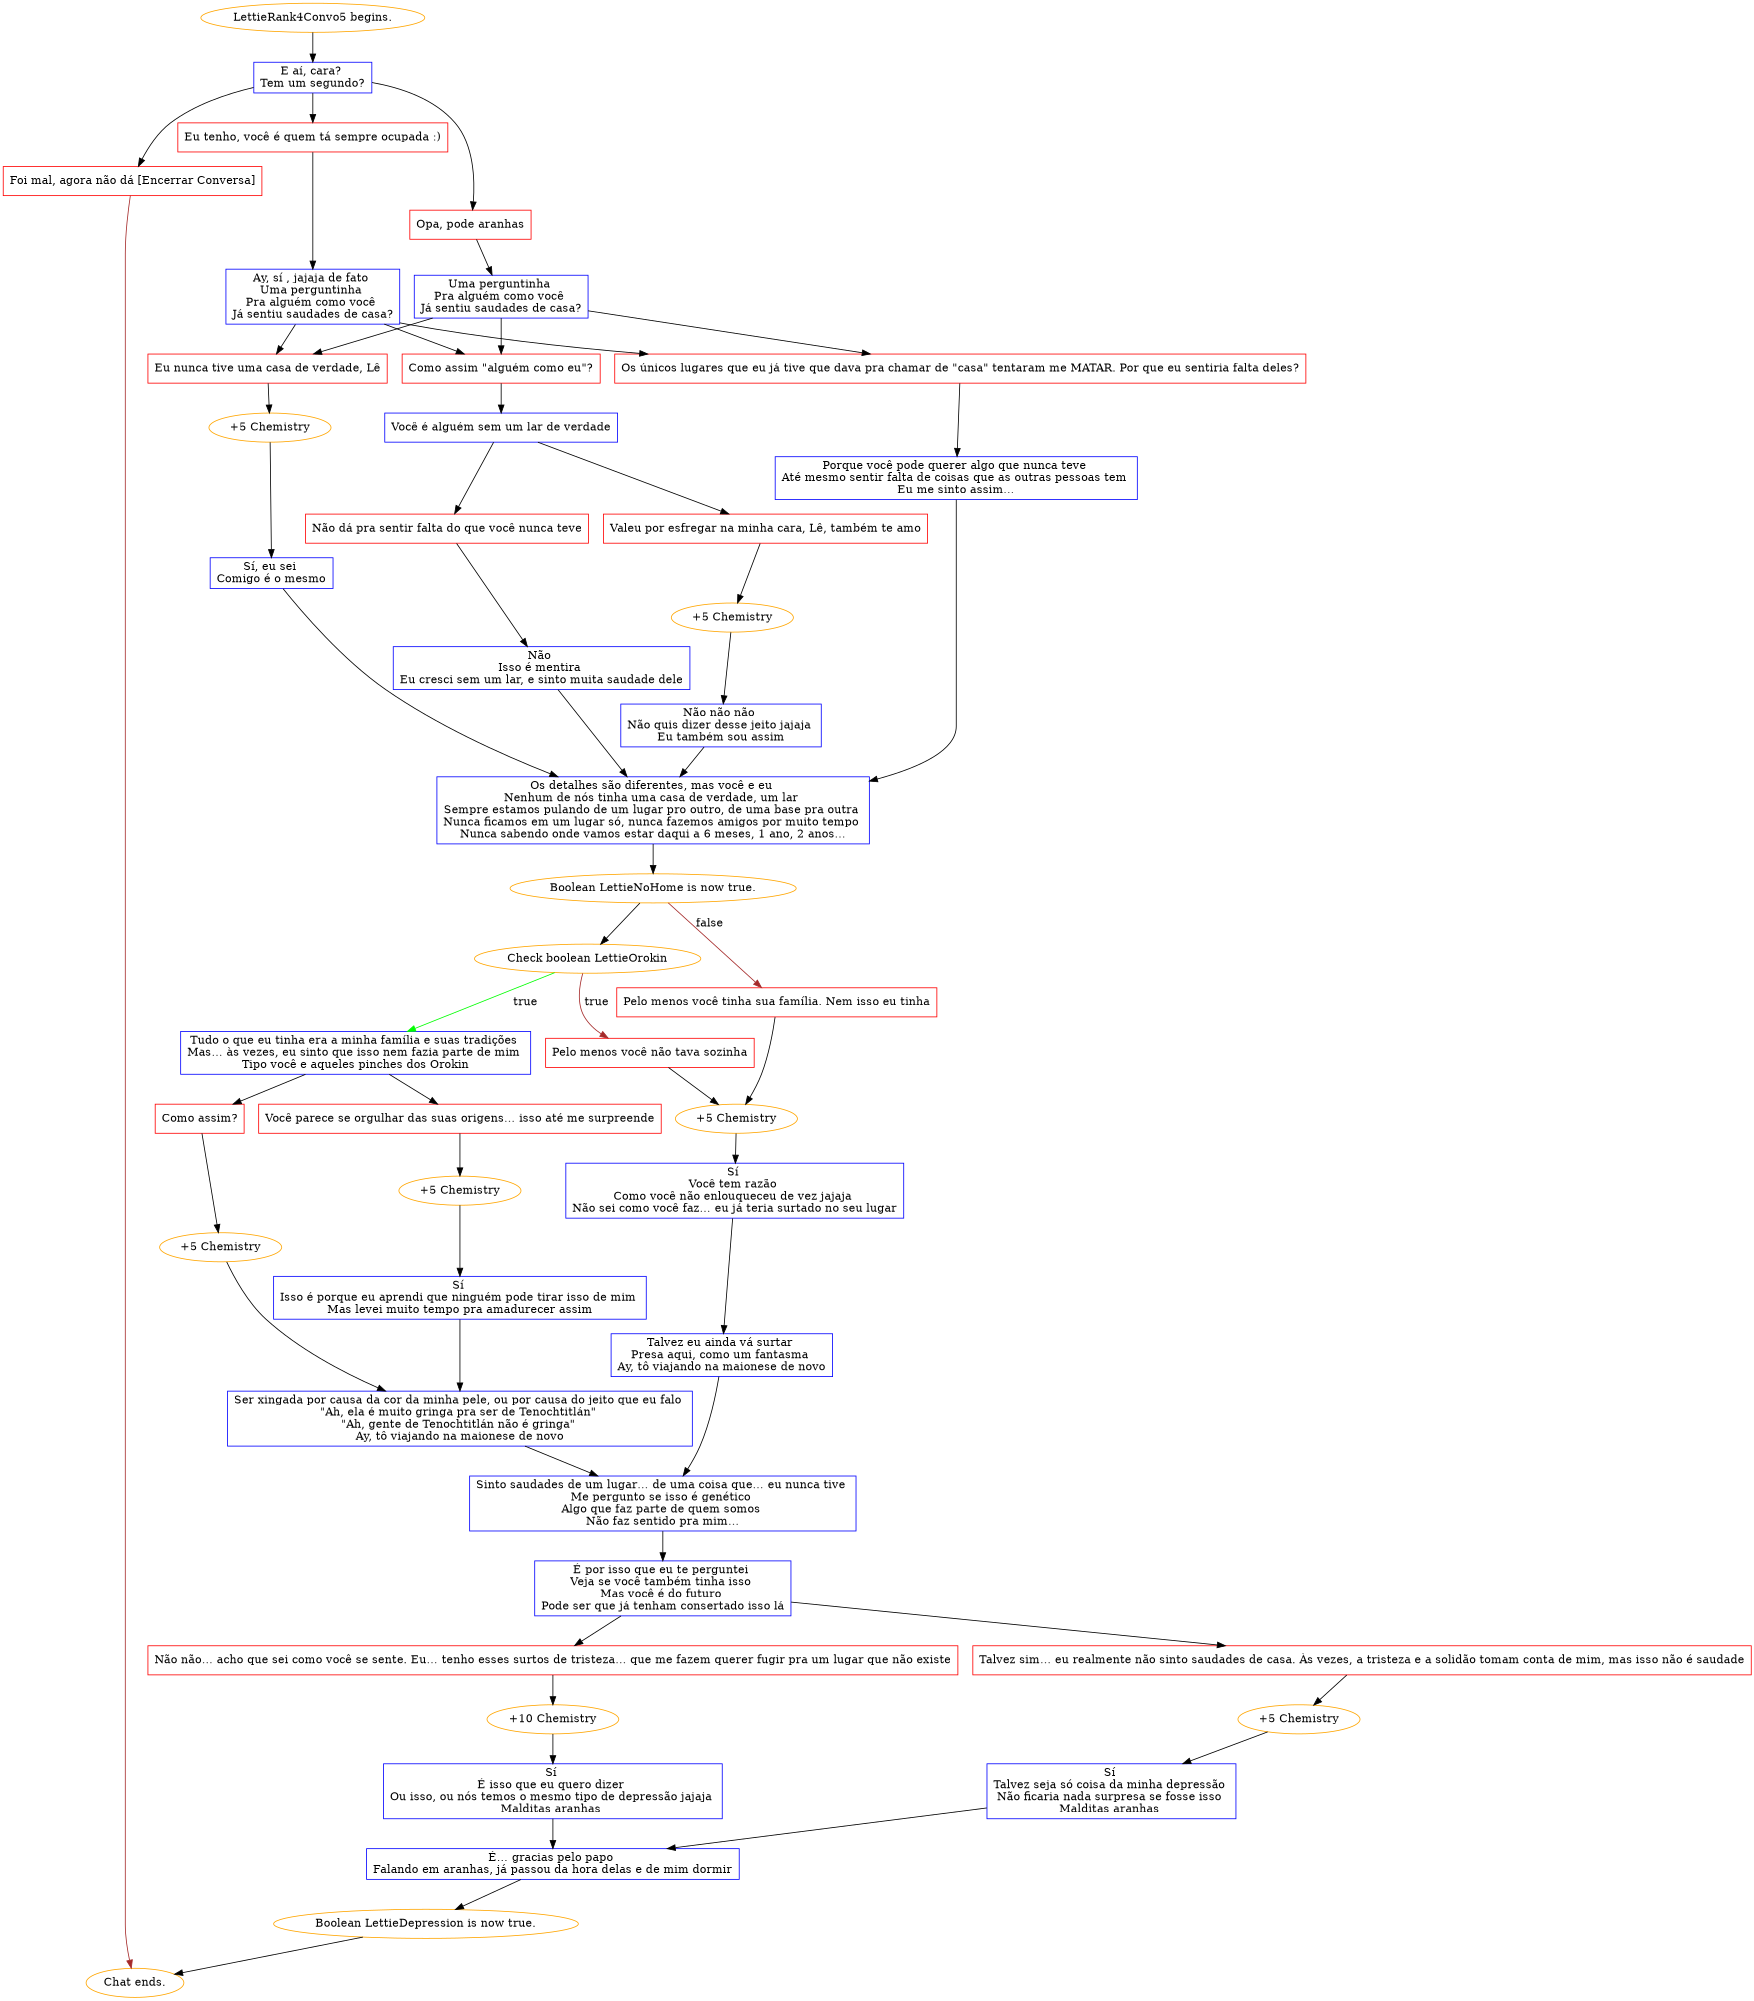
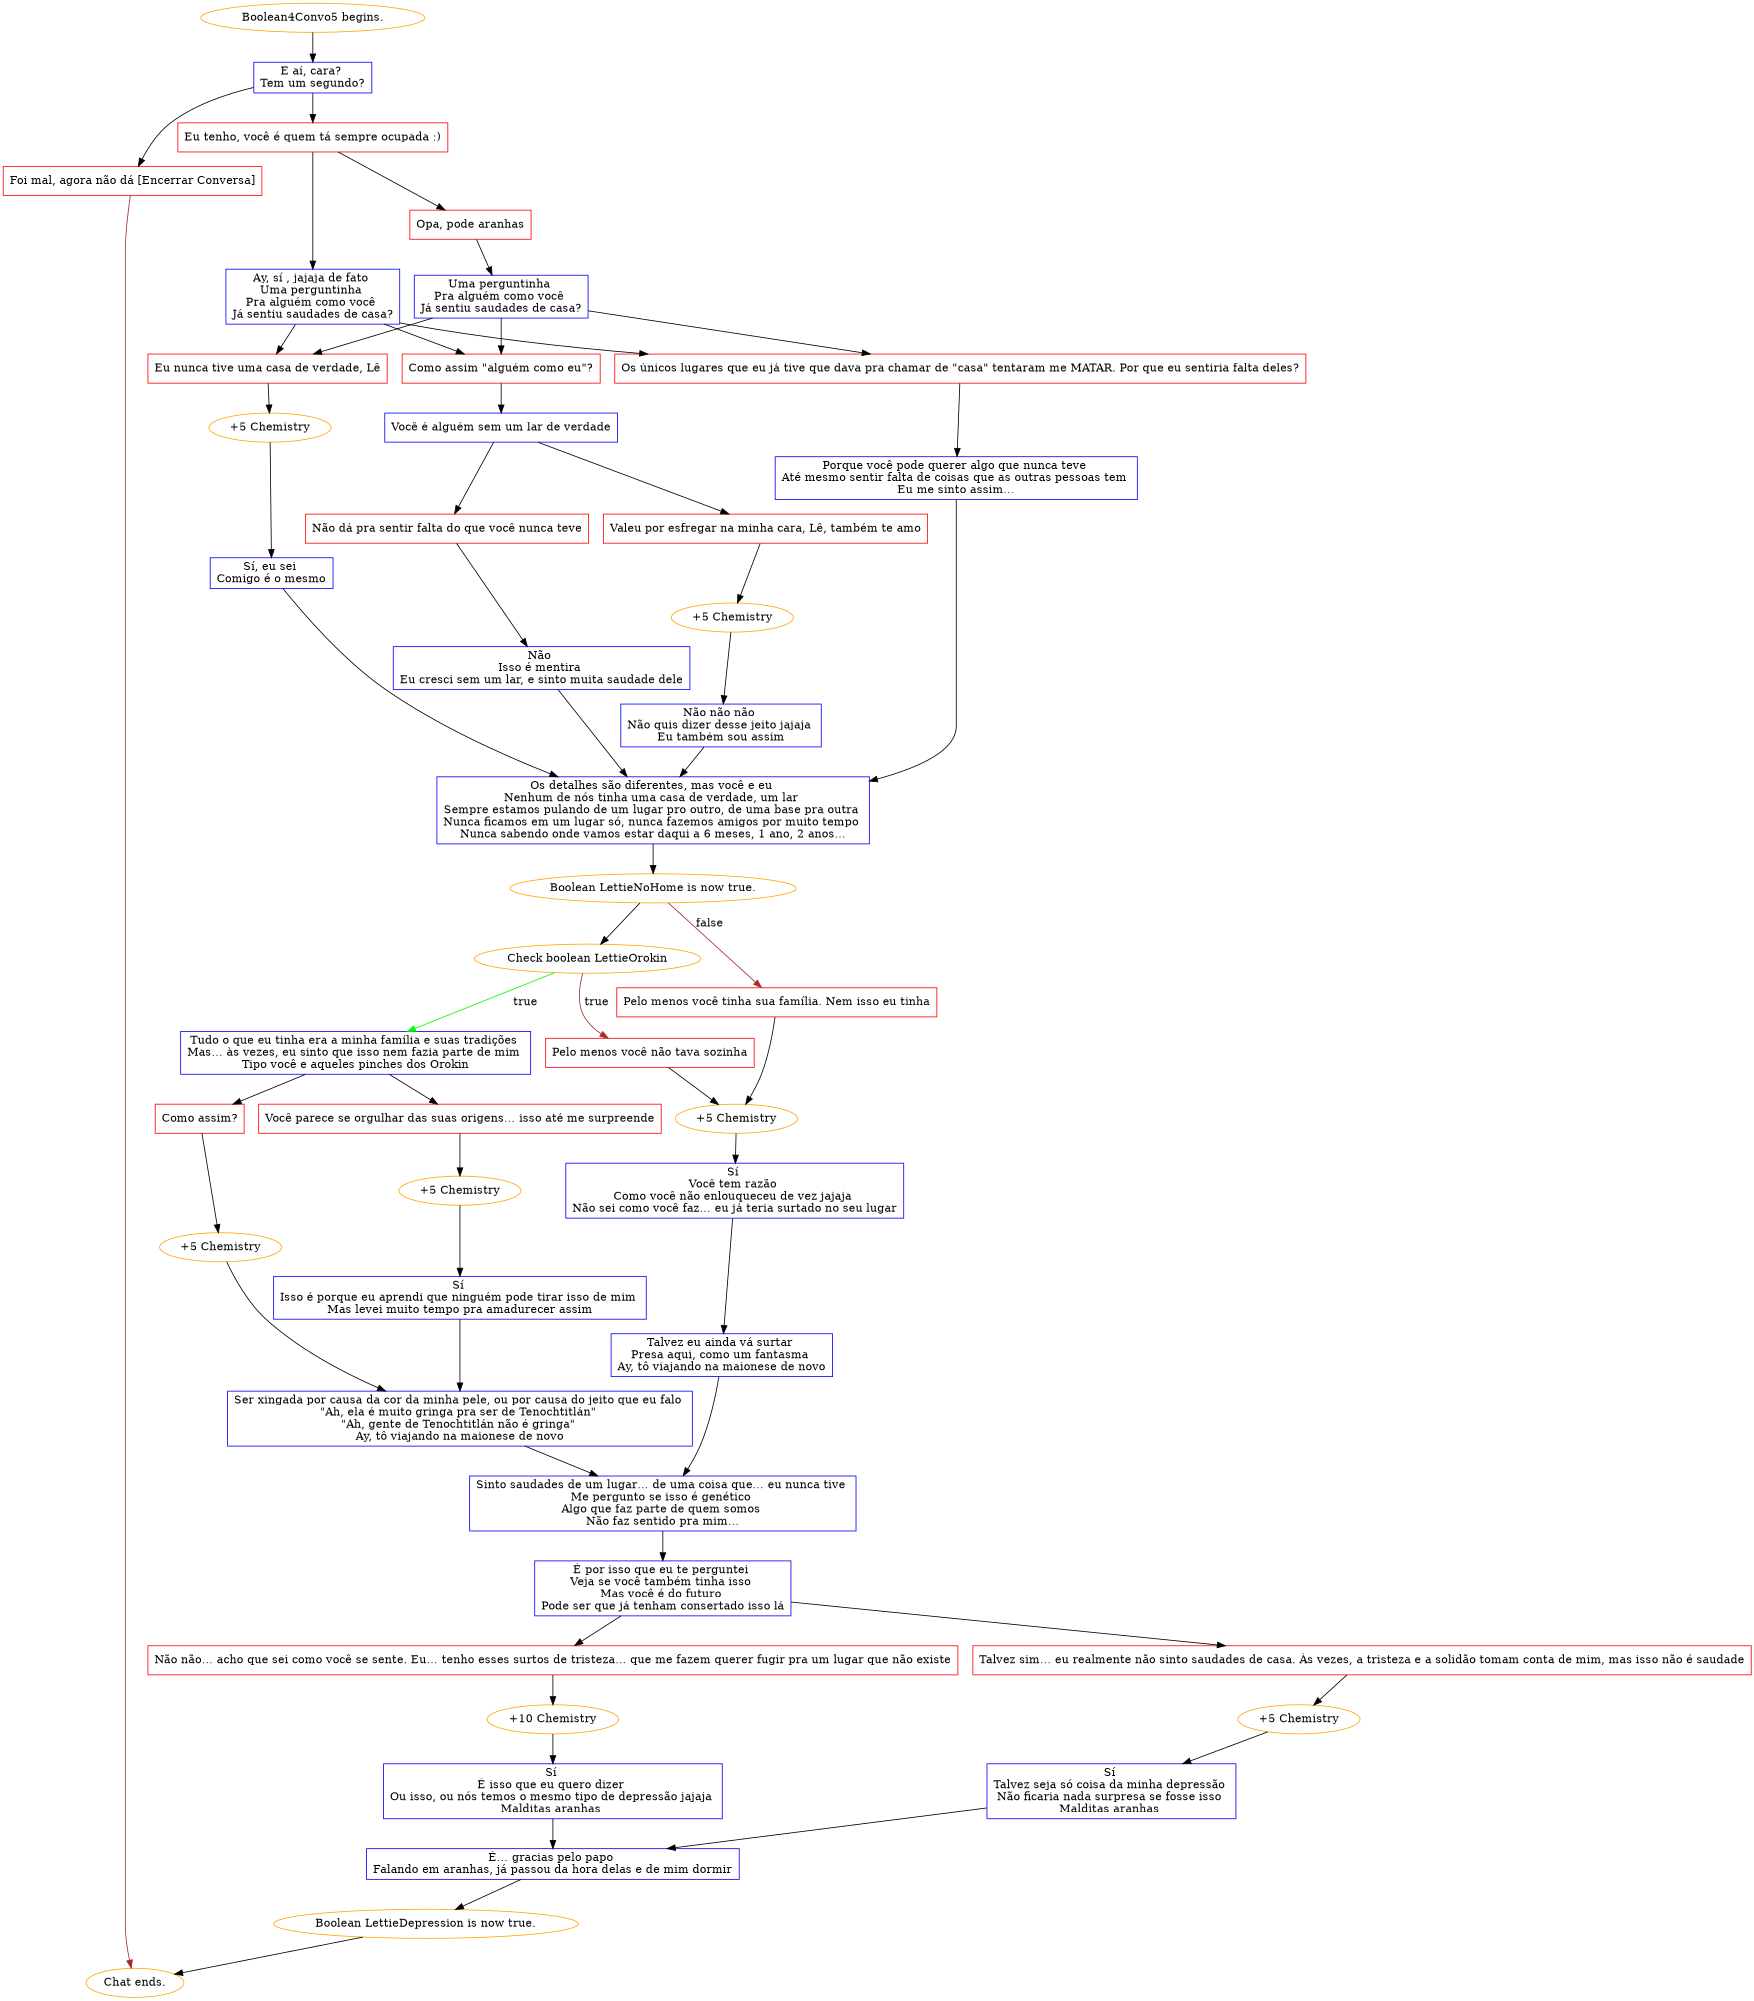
  digraph {
    node [color=blue shape=box]
-   "LettieRank4Convo5 begins." [color=orange shape=""]
+   "LettieRank4Convo5 begins." [color=orange label="Boolean4Convo5 begins." shape=""]
    n2 [label="E aí, cara? \nTem um segundo?"]
    n3 [color=red label="Eu tenho, você é quem tá sempre ocupada :)"]
    n4 [color=red label="Opa, pode aranhas"]
    n5 [color=red label="Foi mal, agora não dá [Encerrar Conversa]"]
    n6 [label="Ay, sí , jajaja de fato \nUma perguntinha \nPra alguém como você \nJá sentiu saudades de casa?"]
    n7 [label="Uma perguntinha \nPra alguém como você \nJá sentiu saudades de casa?"]
    "Chat ends." [color=orange shape=""]
    n9 [color=red label="Eu nunca tive uma casa de verdade, Lê"]
    n10 [color=red label="Como assim \"alguém como eu\"?"]
    n11 [color=red label="Os únicos lugares que eu já tive que dava pra chamar de \"casa\" tentaram me MATAR. Por que eu sentiria falta deles?"]
    n12 [color=orange label="+5 Chemistry" shape=""]
    n13 [label="Você é alguém sem um lar de verdade"]
    n14 [label="Porque você pode querer algo que nunca teve \nAté mesmo sentir falta de coisas que as outras pessoas tem \nEu me sinto assim…"]
    n15 [label="Sí, eu sei \nComigo é o mesmo"]
    n16 [color=red label="Valeu por esfregar na minha cara, Lê, também te amo"]
    n17 [color=red label="Não dá pra sentir falta do que você nunca teve"]
    n18 [label="Os detalhes são diferentes, mas você e eu \nNenhum de nós tinha uma casa de verdade, um lar \nSempre estamos pulando de um lugar pro outro, de uma base pra outra \nNunca ficamos em um lugar só, nunca fazemos amigos por muito tempo \nNunca sabendo onde vamos estar daqui a 6 meses, 1 ano, 2 anos…"]
    n19 [color=orange label="+5 Chemistry" shape=""]
    n20 [label="Não \nIsso é mentira \nEu cresci sem um lar, e sinto muita saudade dele"]
    n21 [color=orange label="Boolean LettieNoHome is now true." shape=""]
    n22 [label="Não não não \nNão quis dizer desse jeito jajaja \nEu também sou assim"]
    n23 [color=orange label="Check boolean LettieOrokin" shape=""]
    n24 [color=red label="Pelo menos você tinha sua família. Nem isso eu tinha"]
    n25 [label="Tudo o que eu tinha era a minha família e suas tradições \nMas… às vezes, eu sinto que isso nem fazia parte de mim \nTipo você e aqueles pinches dos Orokin"]
    n26 [color=red label="Pelo menos você não tava sozinha"]
    n27 [color=red label="Como assim?"]
    n28 [color=red label="Você parece se orgulhar das suas origens… isso até me surpreende"]
    n29 [color=orange label="+5 Chemistry" shape=""]
    n30 [color=orange label="+5 Chemistry" shape=""]
    n31 [color=orange label="+5 Chemistry" shape=""]
    n32 [label="Sí \nVocê tem razão \nComo você não enlouqueceu de vez jajaja \nNão sei como você faz… eu já teria surtado no seu lugar"]
    n33 [label="Ser xingada por causa da cor da minha pele, ou por causa do jeito que eu falo \n\"Ah, ela é muito gringa pra ser de Tenochtitlán\" \n\"Ah, gente de Tenochtitlán não é gringa\" \nAy, tô viajando na maionese de novo"]
    n34 [label="Sí \nIsso é porque eu aprendi que ninguém pode tirar isso de mim \nMas levei muito tempo pra amadurecer assim"]
    n35 [label="Talvez eu ainda vá surtar \nPresa aqui, como um fantasma \nAy, tô viajando na maionese de novo"]
    n36 [label="Sinto saudades de um lugar… de uma coisa que… eu nunca tive \nMe pergunto se isso é genético \nAlgo que faz parte de quem somos \nNão faz sentido pra mim…"]
    n37 [label="É por isso que eu te perguntei \nVeja se você também tinha isso \nMas você é do futuro \nPode ser que já tenham consertado isso lá"]
    n38 [color=red label="Não não… acho que sei como você se sente. Eu… tenho esses surtos de tristeza… que me fazem querer fugir pra um lugar que não existe"]
    n39 [color=red label="Talvez sim… eu realmente não sinto saudades de casa. Às vezes, a tristeza e a solidão tomam conta de mim, mas isso não é saudade"]
    n40 [color=orange label="+10 Chemistry" shape=""]
    n41 [color=orange label="+5 Chemistry" shape=""]
    n42 [label="Sí \nÉ isso que eu quero dizer \nOu isso, ou nós temos o mesmo tipo de depressão jajaja \nMalditas aranhas "]
    n43 [label="Sí \nTalvez seja só coisa da minha depressão \nNão ficaria nada surpresa se fosse isso \nMalditas aranhas "]
    n44 [label="É… gracias pelo papo \nFalando em aranhas, já passou da hora delas e de mim dormir"]
    n45 [color=orange label="Boolean LettieDepression is now true." shape=""]
    "LettieRank4Convo5 begins." -> n2
    n2 -> n3
-   n2 -> n4
+   n3 -> n4
    n2 -> n5
    n3 -> n6
    n4 -> n7
    n5 -> "Chat ends." [color=brown]
    n6 -> n9
    n6 -> n10
    n6 -> n11
    n7 -> n9
    n7 -> n10
    n7 -> n11
    n9 -> n12
    n10 -> n13
    n11 -> n14
    n12 -> n15
    n13 -> n16
    n13 -> n17
    n14 -> n18
    n15 -> n18
    n16 -> n19
    n17 -> n20
    n18 -> n21
    n19 -> n22
    n20 -> n18
    n21 -> n23
    n21 -> n24 [color=brown label=false]
    n22 -> n18
    n23 -> n25 [color=green label=true]
    n23 -> n26 [color=brown label=true]
    n24 -> n29
    n25 -> n27
    n25 -> n28
    n26 -> n29
    n27 -> n30
    n28 -> n31
    n29 -> n32
    n30 -> n33
    n31 -> n34
    n32 -> n35
    n33 -> n36
    n34 -> n33
    n35 -> n36
    n36 -> n37
    n37 -> n38
    n37 -> n39
    n38 -> n40
    n39 -> n41
    n40 -> n42
    n41 -> n43
    n42 -> n44
    n43 -> n44
    n44 -> n45
    n45 -> "Chat ends."
  }
